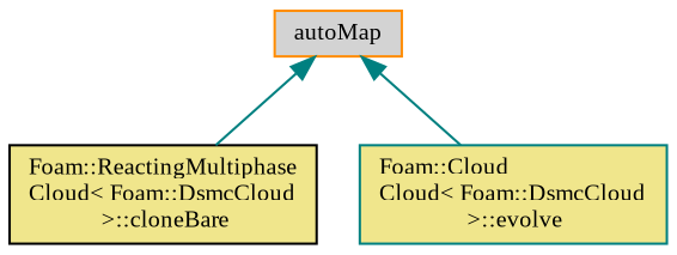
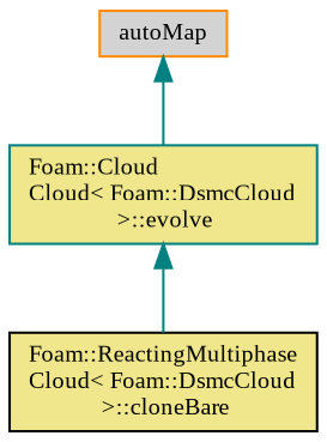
  digraph {
    fontname="Liberation Serif"
    rankdir=TB
    node [fillcolor=khaki fontname="Liberation Serif" fontsize=10 shape=record style=filled]
    edge [color=teal dir=back fontname="Liberation Serif" fontsize=10 labelfontname=FreeSans labelfontsize=10 style=solid]
    n1 [color=darkorange fillcolor=lightgrey fontcolor=black height=0.2 label=autoMap width=0.4]
    n2 [color=black height=0.2 label="Foam::ReactingMultiphase\lCloud\< Foam::DsmcCloud\l \>::cloneBare" width=0.4]
    n3 [color=teal height=0.2 label="Foam::Cloud\lCloud\< Foam::DsmcCloud\l \>::evolve" width=0.4]
-   n1 -> n2
+   n3 -> n2
    n1 -> n3
  }
